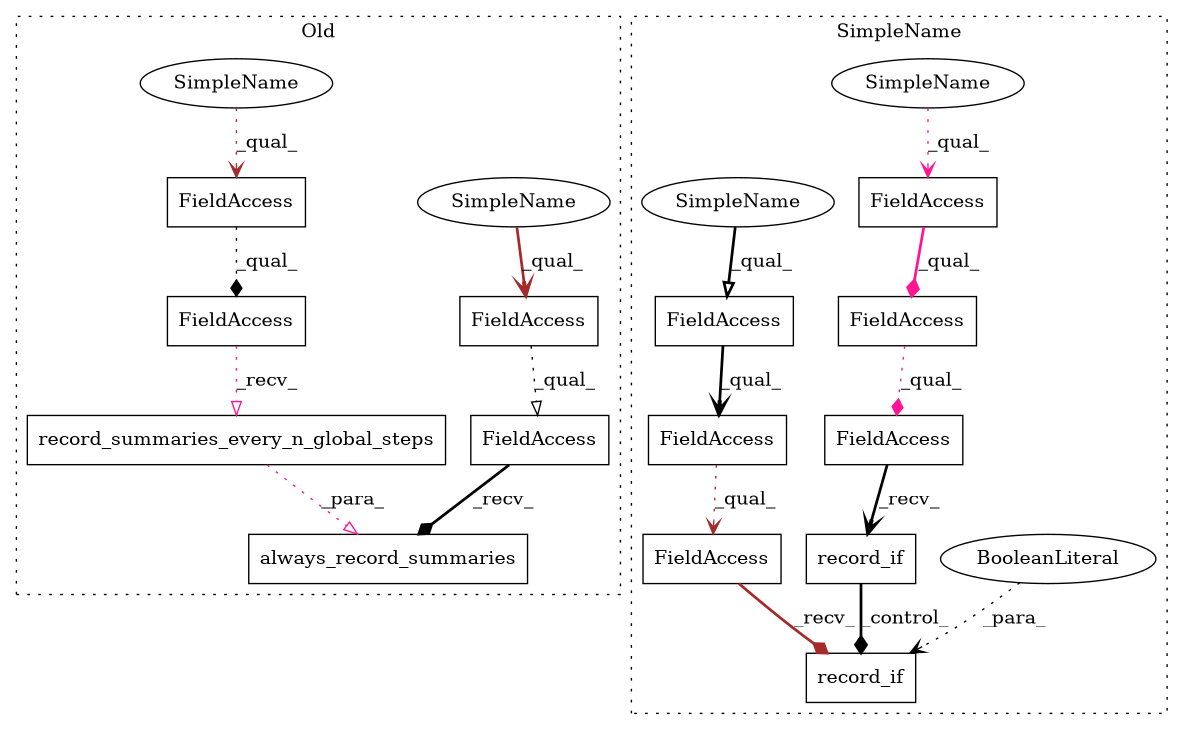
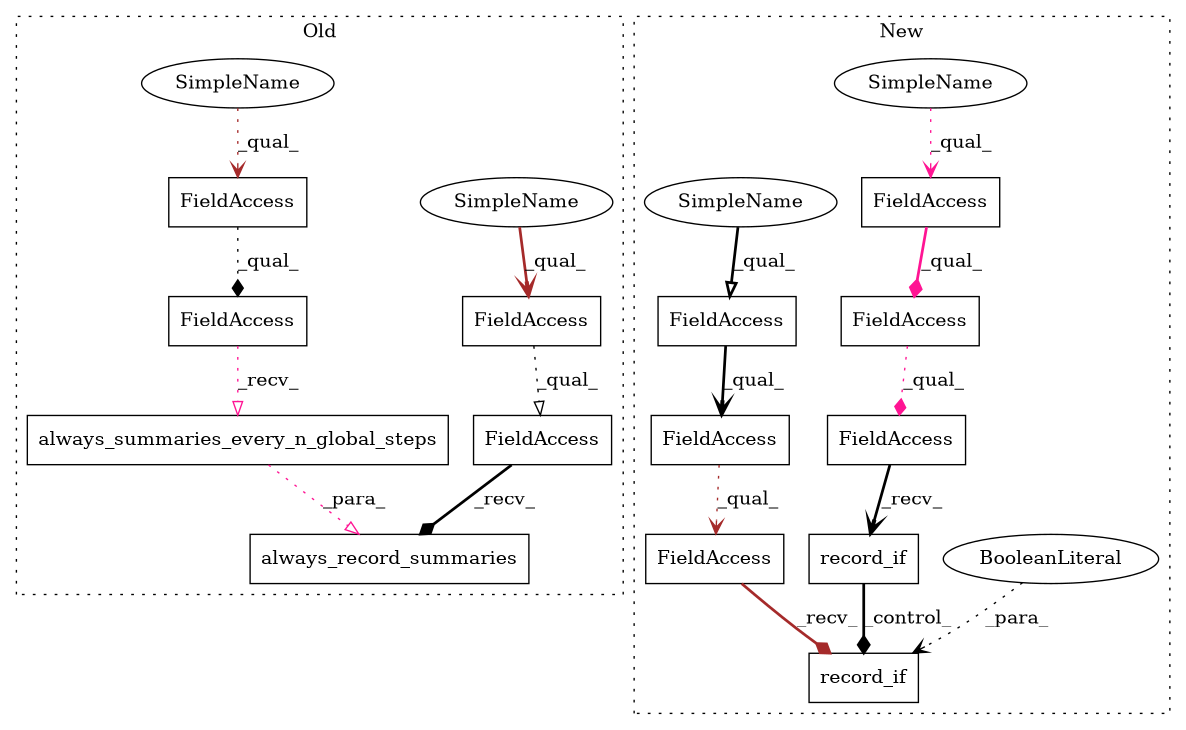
  digraph {
    node [a=22 l=10 s=8181 shape=box]
    edge [arrowhead=vee color=black style=dotted]
-   n1 [a=32 l="38,1" label=record_summaries_every_n_global_steps s="4769,4823"]
+   n1 [a=32 l="38,1" label=always_summaries_every_n_global_steps s="4769,4823"]
    n2 [l=26 label=FieldAccess s=4742]
    n3 [l=18 label=FieldAccess s=4742]
    n4 [l=18 label=FieldAccess s=8164]
    n5 [l=26 label=FieldAccess s=8164]
    n6 [a=32 l=25 label=always_record_summaries s=8191]
    n7 [a=42 label=SimpleName s=8164 shape=ellipse]
    n8 [a=42 label=SimpleName s=4742 shape=ellipse]
    n9 [a=32 l="10,1" label=record_if s="8210,8224"]
    n10 [l=28 label=FieldAccess]
    n11 [l=20 label=FieldAccess]
    n12 [l=17 label=FieldAccess]
    n13 [l=17 label=FieldAccess s=4814]
    n14 [l=20 label=FieldAccess s=4814]
    n15 [l=28 label=FieldAccess s=4814]
    n16 [a=32 l="10,1" label=record_if s="4843,4914"]
    n17 [a=9 l=4 label=BooleanLiteral s=8220 shape=ellipse]
    n18 [a=42 label=SimpleName s=4814 shape=ellipse]
    n19 [a=42 label=SimpleName shape=ellipse]
    subgraph cluster_1 {
      label=Old
      style=dotted
      n1
      n2
      n3
      n4
      n5
      n6
      n7
      n8
    }
    subgraph cluster_2 {
-     label=SimpleName
+     label=New
      style=dotted
      n9
      n10
      n11
      n12
      n13
      n14
      n15
      n16
      n17
      n18
      n19
    }
    n1 -> n6 [arrowhead=onormal color=deeppink label=_para_]
    n2 -> n1 [arrowhead=onormal color=deeppink label=_recv_]
    n3 -> n2 [arrowhead=diamond label=_qual_]
    n4 -> n5 [arrowhead=onormal label=_qual_]
    n5 -> n6 [arrowhead=diamond label=_recv_ style=bold]
    n7 -> n4 [color=brown label=_qual_ style=bold]
    n8 -> n3 [color=brown label=_qual_]
    n10 -> n9 [arrowhead=diamond color=brown label=_recv_ style=bold]
    n11 -> n10 [color=brown label=_qual_]
    n12 -> n11 [label=_qual_ style=bold]
    n13 -> n14 [arrowhead=diamond color=deeppink label=_qual_ style=bold]
    n14 -> n15 [arrowhead=diamond color=deeppink label=_qual_]
    n15 -> n16 [label=_recv_ style=bold]
    n16 -> n9 [arrowhead=diamond label=_control_ style=bold]
    n17 -> n9 [label=_para_]
    n18 -> n13 [color=deeppink label=_qual_]
    n19 -> n12 [arrowhead=onormal label=_qual_ style=bold]
  }
